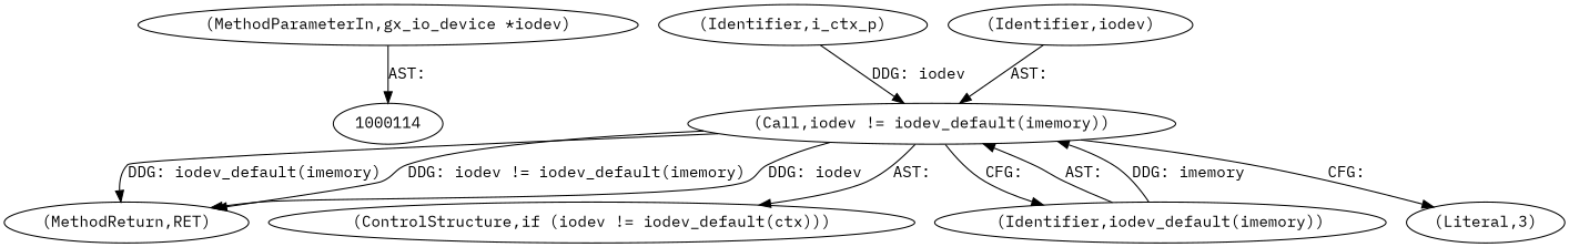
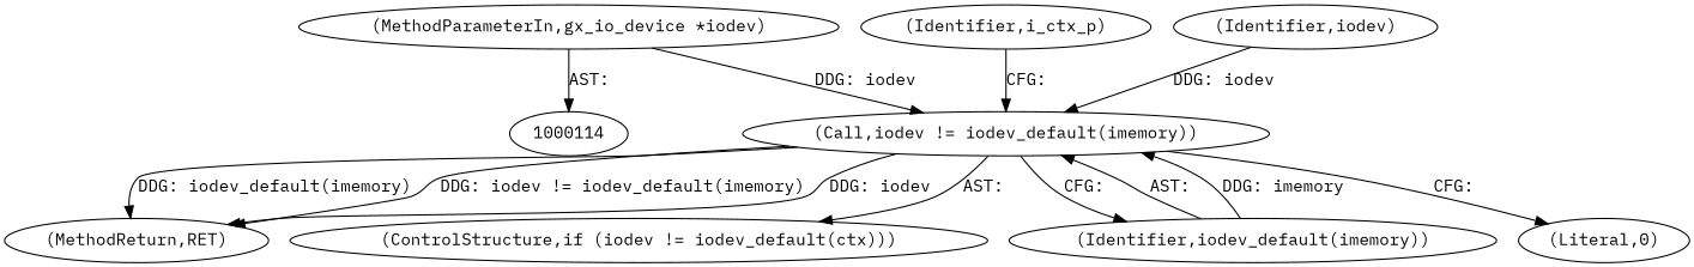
  digraph {
    fontname="IBM Plex Mono"
    node [fontname="IBM Plex Mono"]
    edge [fontname="IBM Plex Mono"]
    n1 [label="(MethodParameterIn,gx_io_device *iodev)"]
    n2 [label="(Call,iodev != iodev_default(imemory))"]
    1000114
    n4 [label="(MethodReturn,RET)"]
    n5 [label="(Identifier,iodev_default(imemory))"]
    n6 [label="(ControlStructure,if (iodev != iodev_default(ctx)))"]
-   n7 [label="(Literal,3)"]
+   n7 [label="(Literal,0)"]
    n8 [label="(Identifier,i_ctx_p)"]
    n9 [label="(Identifier,iodev)"]
+   n1 -> n2 [label="DDG: iodev"]
    n1 -> 1000114 [label="AST: "]
    n2 -> n4 [label="DDG: iodev_default(imemory)"]
    n2 -> n4 [label="DDG: iodev != iodev_default(imemory)"]
    n2 -> n4 [label="DDG: iodev"]
    n2 -> n5 [label="CFG: "]
    n2 -> n6 [label="AST: "]
    n2 -> n7 [label="CFG: "]
    n5 -> n2 [label="AST: "]
    n5 -> n2 [label="DDG: imemory"]
-   n8 -> n2 [label="DDG: iodev"]
-   n9 -> n2 [label="AST: "]
+   n8 -> n2 [label="CFG: "]
+   n9 -> n2 [label="DDG: iodev"]
  }
